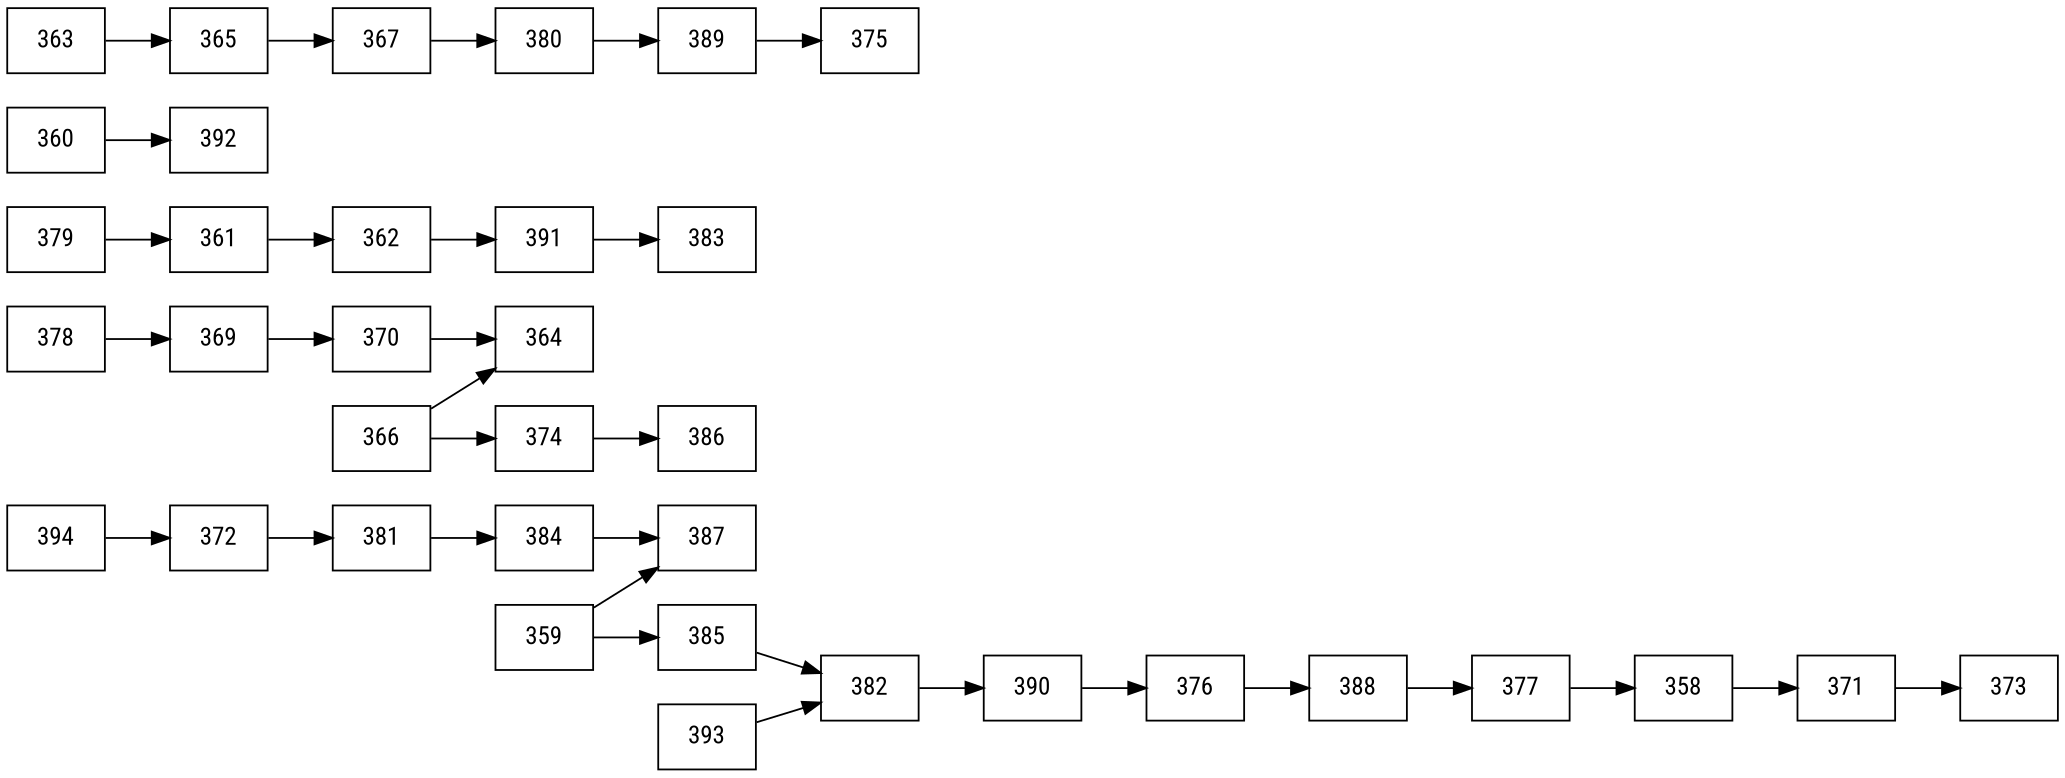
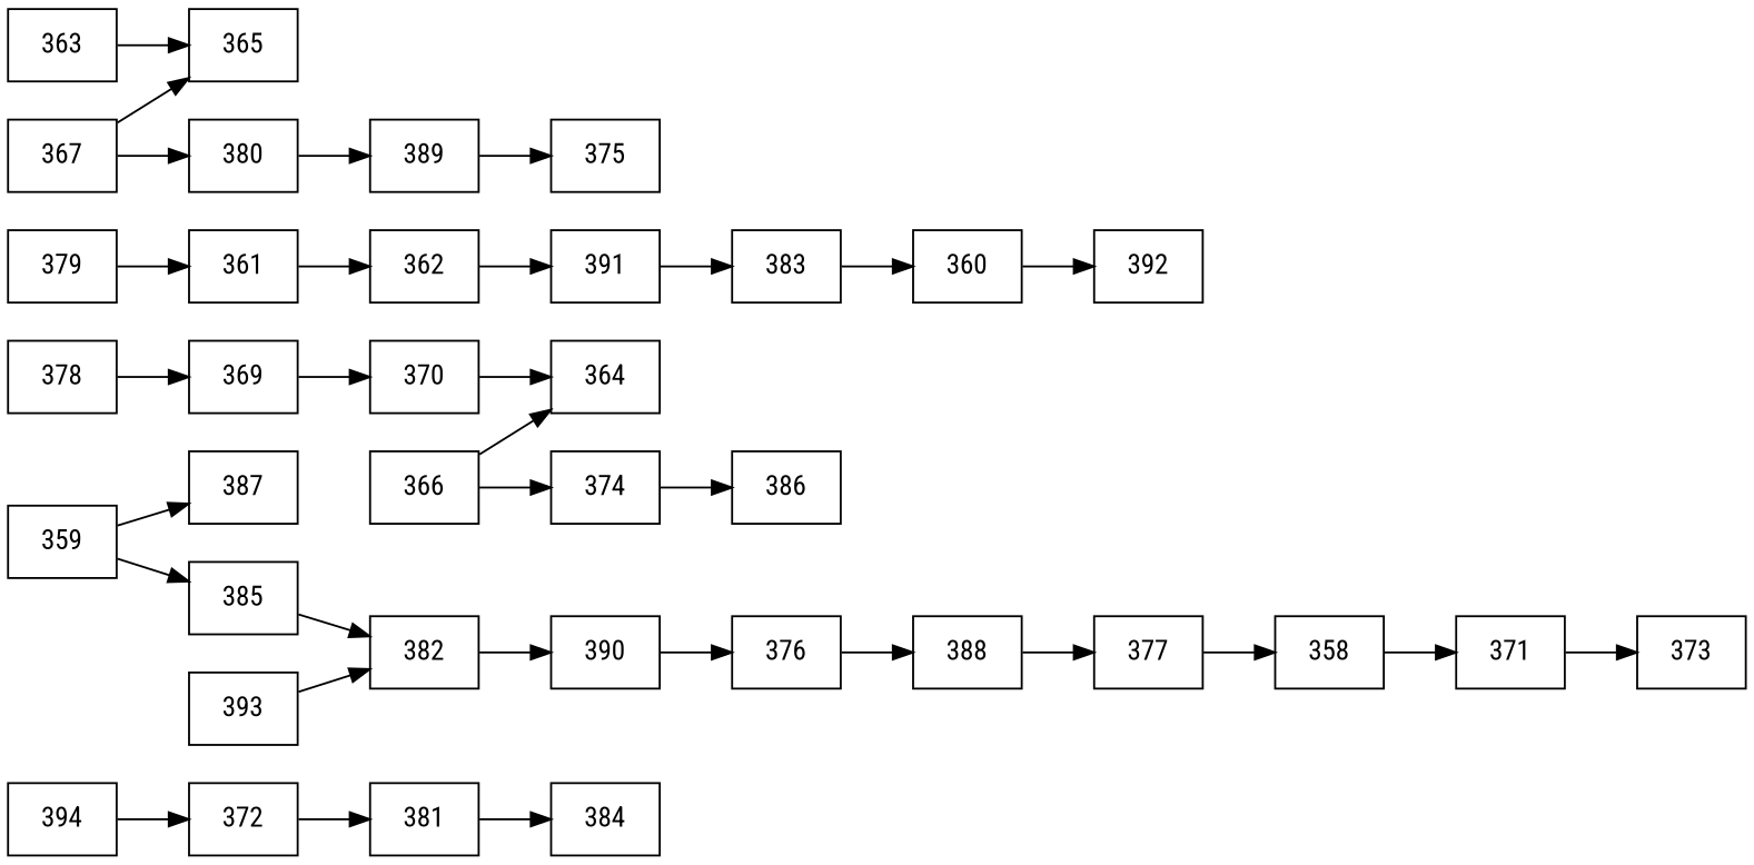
  digraph {
    fontname="Roboto Condensed"
    rankdir=LR
    node [fontname="Roboto Condensed" shape=record]
    edge [fontname="Roboto Condensed"]
    n1 [label="{394}"]
    n2 [label="{372}"]
    n3 [label="{381}"]
    n4 [label="{384}"]
    n5 [label="{387}"]
    n6 [label="{359}"]
    n7 [label="{385}"]
    n8 [label="{382}"]
    n9 [label="{393}"]
    n10 [label="{390}"]
    n11 [label="{376}"]
    n12 [label="{388}"]
    n13 [label="{377}"]
    n14 [label="{358}"]
    n15 [label="{371}"]
    n16 [label="{373}"]
    n17 [label="{378}"]
    n18 [label="{369}"]
    n19 [label="{370}"]
    n20 [label="{364}"]
    n21 [label="{366}"]
    n22 [label="{374}"]
    n23 [label="{386}"]
    n24 [label="{379}"]
    n25 [label="{361}"]
    n26 [label="{362}"]
    n27 [label="{391}"]
    n28 [label="{383}"]
    n29 [label="{360}"]
    n30 [label="{392}"]
    n31 [label="{363}"]
    n32 [label="{365}"]
    n33 [label="{367}"]
    n34 [label="{380}"]
    n35 [label="{389}"]
    n36 [label="{375}"]
    n1 -> n2
    n2 -> n3
    n3 -> n4
-   n4 -> n5
    n6 -> n5
    n6 -> n7
    n7 -> n8
    n8 -> n10
    n9 -> n8
    n10 -> n11
    n11 -> n12
    n12 -> n13
    n13 -> n14
    n14 -> n15
    n15 -> n16
    n17 -> n18
    n18 -> n19
    n19 -> n20
    n21 -> n20
    n21 -> n22
    n22 -> n23
    n24 -> n25
    n25 -> n26
    n26 -> n27
    n27 -> n28
+   n28 -> n29
    n29 -> n30
    n31 -> n32
-   n32 -> n33
+   n33 -> n32
    n33 -> n34
    n34 -> n35
    n35 -> n36
  }
